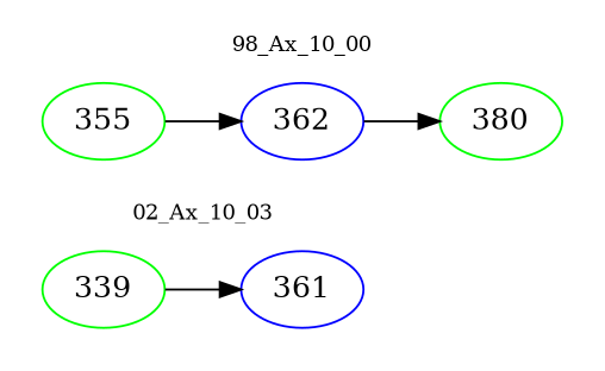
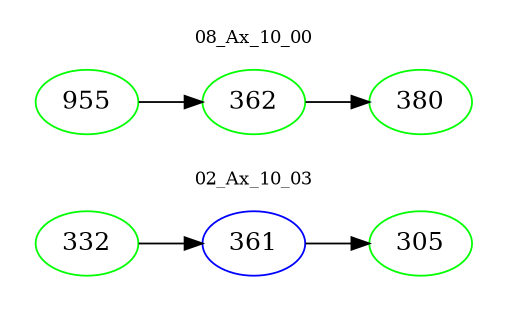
  digraph {
    rankdir=LR
    node [color=green]
    edge [color=black]
-   n1 [label=339]
+   n1 [label=332]
    n2 [color=blue label=361]
-   n4 [label=355]
-   n5 [color=blue label=362]
+   n3 [label=305]
+   n4 [label=955]
+   n5 [label=362]
    n6 [label=380]
    subgraph cluster_1 {
      color=white
      fontsize=10
      label="02_Ax_10_03"
      n1
      n2
+     n3
    }
    subgraph cluster_2 {
      color=white
      fontsize=10
-     label="98_Ax_10_00"
+     label="08_Ax_10_00"
      n4
      n5
      n6
    }
    n1 -> n2
+   n2 -> n3
    n4 -> n5
    n5 -> n6
  }
